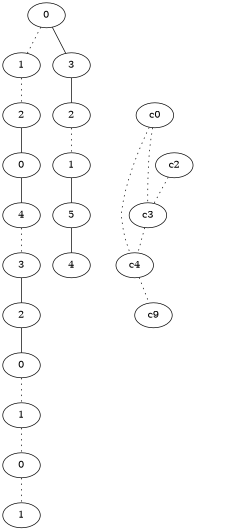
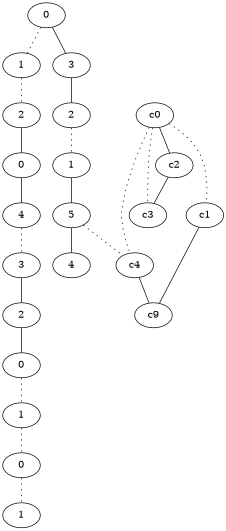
  graph {
    n1 [label=0]
    n2 [label=1]
    n3 [label=3]
    n4 [label=2]
    n5 [label=2]
    n6 [label=0]
    n7 [label=4]
    n8 [label=3]
    n9 [label=2]
    n10 [label=0]
    n11 [label=1]
    n12 [label=0]
    n13 [label=1]
    n14 [label=1]
    n15 [label=5]
    n16 [label=4]
    c0
+   c1
    c2
    c3
    c4
    n22 [label=c9]
    n1 -- n2 [style=dotted]
    n1 -- n3
    n2 -- n4 [style=dotted]
    n3 -- n5
    n4 -- n6
    n5 -- n14 [style=dotted]
    n6 -- n7
    n7 -- n8 [style=dotted]
    n8 -- n9
    n9 -- n10
    n10 -- n11 [style=dotted]
    n11 -- n12 [style=dotted]
    n12 -- n13 [style=dotted]
    n14 -- n15
    n15 -- n16
+   c0 -- c1 [style=dotted]
+   c0 -- c2
    c0 -- c3 [style=dotted]
    c0 -- c4 [style=dotted]
-   c2 -- c3 [style=dotted]
-   c3 -- c4 [style=dotted]
-   c4 -- n22 [style=dotted]
+   c1 -- n22
+   c2 -- c3
+   n15 -- c4 [style=dotted]
+   c4 -- n22
  }
